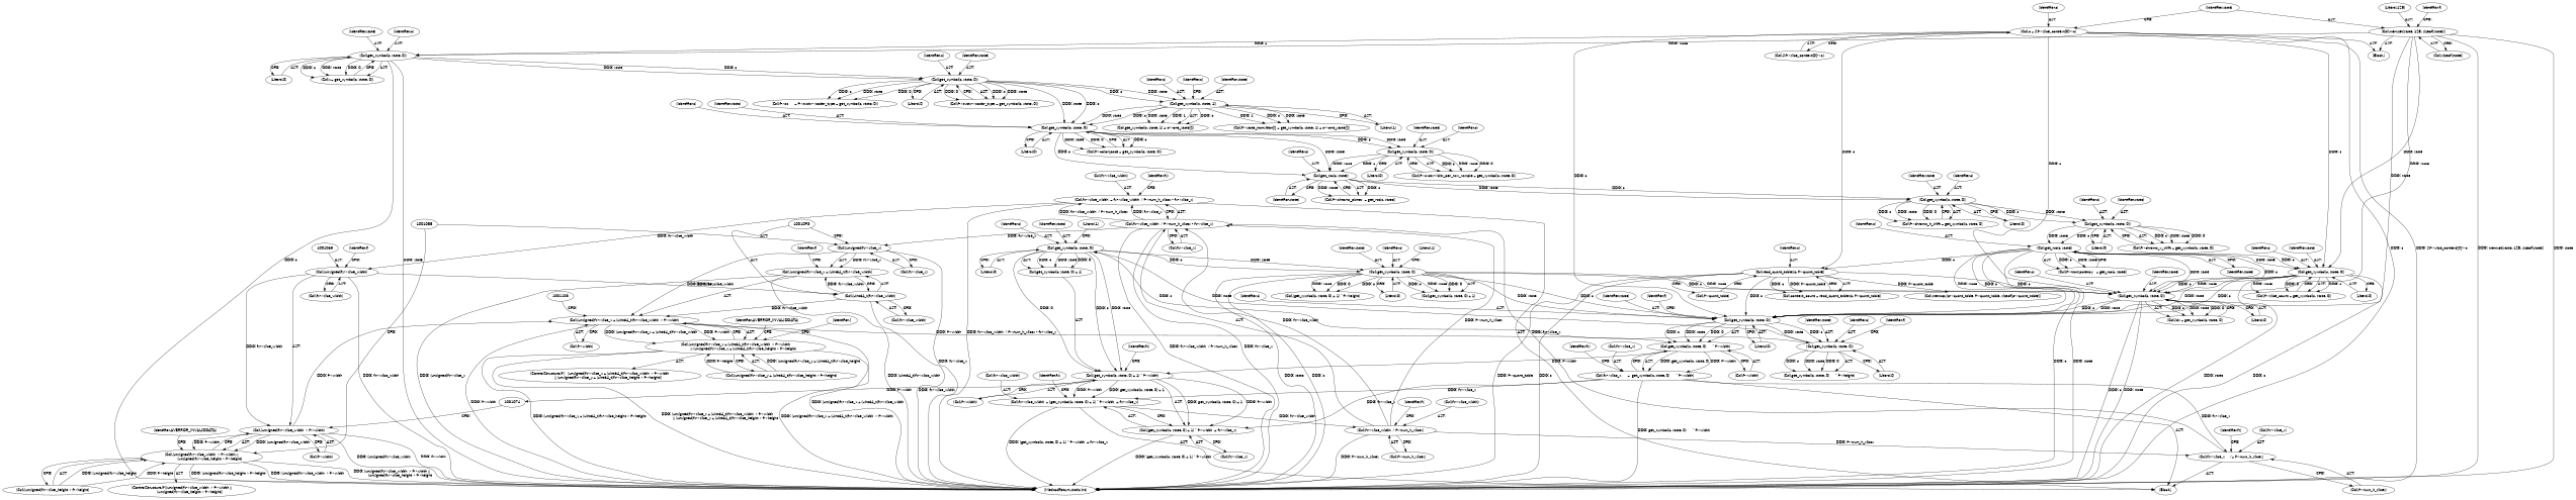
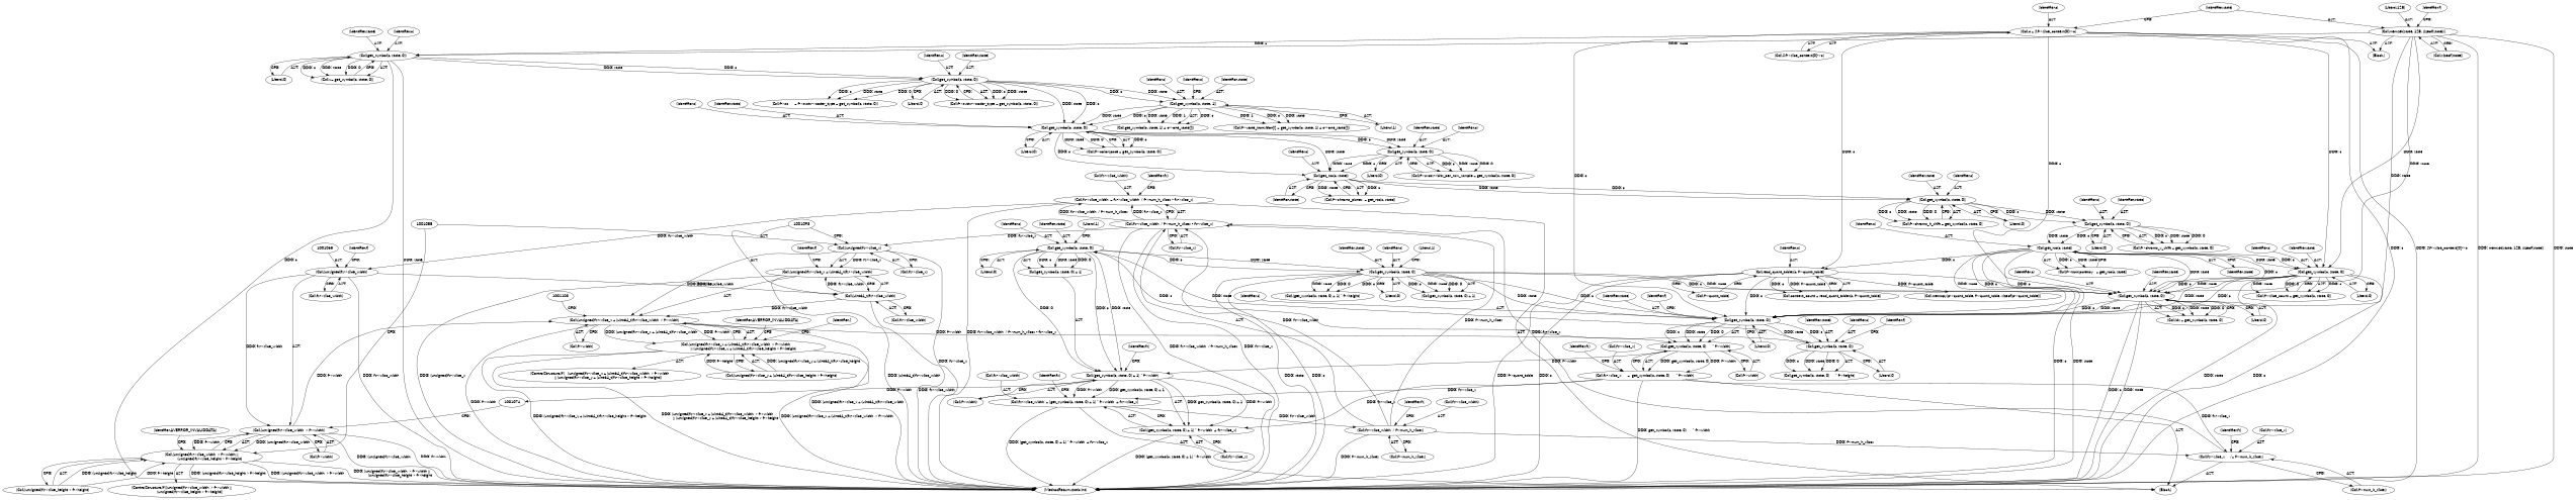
  digraph {
    fontname=Lato
    node [fontname=Lato]
    edge [fontname=Lato]
    n1 [label="(Call,fs->slice_width  = fs->slice_width  / f->num_h_slices - fs->slice_x)"]
    n2 [label="(Call,fs->slice_width  / f->num_h_slices - fs->slice_x)"]
    n3 [label="(Call,(unsigned)fs->slice_width)"]
    n4 [label="(MethodReturn,static int)"]
    n5 [label="(Block,)"]
    n6 [label="(Call,(unsigned)fs->slice_x)"]
    n7 [label="(Call,fs->slice_x)"]
    n8 [label="(Call,(unsigned)fs->slice_width  > f->width)"]
    n9 [label="(Call,(uint64_t)fs->slice_width)"]
    n10 [label="(Call,fs->slice_width)"]
    n11 [label="(Call,(unsigned)fs->slice_x + (uint64_t)fs->slice_width  > f->width)"]
    n12 [label="(Call,(unsigned)fs->slice_x + (uint64_t)fs->slice_width)"]
    n13 [label="(Call,fs->slice_x)"]
    n14 [label="(Call,fs->slice_width  / f->num_h_slices)"]
    n15 [label="(Call,fs->slice_x     /= f->num_h_slices)"]
    n16 [label="(Call,f->num_h_slices)"]
    n17 [label="(Call,f->num_h_slices)"]
    n18 [label="(Call,fs->slice_width  = (get_symbol(c, state, 0) + 1) * f->width  + fs->slice_x)"]
    n19 [label="(Call,(get_symbol(c, state, 0) + 1) * f->width  + fs->slice_x)"]
    n20 [label="(Call,fs->slice_x)"]
    n21 [label="(Call,(get_symbol(c, state, 0) + 1) * f->width)"]
    n22 [label="(Call,f->width)"]
    1001074
    n24 [label="(Call,(unsigned)fs->slice_width  > f->width ||\n                (unsigned)fs->slice_height > f->height)"]
    n25 [label="(Call,f->width)"]
    n26 [label="(Call,get_symbol(c, state, 0))"]
    n27 [label="(Call,get_symbol(c, state, 0))"]
    n28 [label="(Call,get_symbol(c, state, 0) + 1)"]
    n29 [label="(Literal,0)"]
    n30 [label="(Call,get_symbol(c, state, 0))"]
    n31 [label="(Call,get_symbol(c, state, 0))"]
    n32 [label="(Call,get_symbol(c, state, 0) + 1)"]
    n33 [label="(Call,(get_symbol(c, state, 0) + 1) * f->height)"]
    n34 [label="(Literal,0)"]
    n35 [label="(Call,get_symbol(c, state, 0))"]
    n36 [label="(Call,get_symbol(c, state, 0)      * f->height)"]
    n37 [label="(Literal,0)"]
    n38 [label="(Call,get_symbol(c, state, 0)      * f->width)"]
    n39 [label="(Literal,0)"]
    n40 [label="(Call,fs->slice_x      =  get_symbol(c, state, 0)      * f->width)"]
    n41 [label="(Call,f->width)"]
    n42 [label="(Call,idx = get_symbol(c, state, 0))"]
    n43 [label="(Literal,0)"]
    n44 [label="(Call,c = &f->slice_context[0]->c)"]
    n45 [label="(Call,get_symbol(c, state, 0))"]
    n46 [label="(Call,get_symbol(c, state, 0))"]
    n47 [label="(Call,read_quant_tables(c, f->quant_table))"]
    n48 [label="(Call,&f->slice_context[0]->c)"]
    n49 [label="(Block,)"]
    n50 [label="(Call,f->slice_count = get_symbol(c, state, 0))"]
    n51 [label="(Literal,0)"]
    n52 [label="(Call,get_symbol(c, state, 0))"]
    n53 [label="(Literal,0)"]
    n54 [label="(Call,v= get_symbol(c, state, 0))"]
    n55 [label="(Call,f->quant_table)"]
    n56 [label="(Call,context_count = read_quant_tables(c, f->quant_table))"]
    n57 [label="(Call,memcpy(p->quant_table, f->quant_table, sizeof(p->quant_table)))"]
    n58 [label="(Call,get_rac(c, state))"]
    n59 [label="(Call,f->transparency   = get_rac(c, state))"]
    n60 [label="(Identifier,state)"]
    n61 [label="(Call,get_symbol(c, state, 0))"]
    n62 [label="(Call,f->chroma_v_shift = get_symbol(c, state, 0))"]
    n63 [label="(Literal,0)"]
    n64 [label="(Call,get_symbol(c, state, 0))"]
    n65 [label="(Literal,0)"]
    n66 [label="(Call,f->chroma_h_shift = get_symbol(c, state, 0))"]
    n67 [label="(Call,get_rac(c, state))"]
    n68 [label="(Call,f->chroma_planes  = get_rac(c, state))"]
    n69 [label="(Identifier,state)"]
    n70 [label="(Call,get_symbol(c, state, 0))"]
    n71 [label="(Literal,0)"]
    n72 [label="(Call,f->avctx->bits_per_raw_sample = get_symbol(c, state, 0))"]
    n73 [label="(Call,get_symbol(c, state, 0))"]
    n74 [label="(Call,f->colorspace = get_symbol(c, state, 0))"]
    n75 [label="(Literal,0)"]
    n76 [label="(Call,get_symbol(c, state, 1))"]
    n77 [label="(Call,f->ac      = f->avctx->coder_type = get_symbol(c, state, 0))"]
    n78 [label="(Literal,0)"]
    n79 [label="(Call,f->avctx->coder_type = get_symbol(c, state, 0))"]
    n80 [label="(Call,f->state_transition[i] = get_symbol(c, state, 1) + c->one_state[i])"]
    n81 [label="(Literal,1)"]
    n82 [label="(Call,get_symbol(c, state, 1) + c->one_state[i])"]
    n83 [label="(Call,memset(state, 128, sizeof(state)))"]
    n84 [label="(Call,sizeof(state))"]
    n85 [label="(Call,(unsigned)fs->slice_x + (uint64_t)fs->slice_width  > f->width\n                || (unsigned)fs->slice_y + (uint64_t)fs->slice_height > f->height)"]
    n86 [label="(Call,f->width)"]
    n87 [label="(Call,(unsigned)fs->slice_y + (uint64_t)fs->slice_height > f->height)"]
    n88 [label="(ControlStructure,if (   (unsigned)fs->slice_x + (uint64_t)fs->slice_width  > f->width\n                || (unsigned)fs->slice_y + (uint64_t)fs->slice_height > f->height))"]
    n89 [label="(Call,fs->slice_width)"]
    n90 [label="(ControlStructure,if ((unsigned)fs->slice_width  > f->width ||\n                (unsigned)fs->slice_height > f->height))"]
    n91 [label="(Call,(unsigned)fs->slice_height > f->height)"]
    n92 [label="(Identifier,state)"]
    n93 [label="(Identifier,state)"]
    n94 [label="(Identifier,c)"]
    n95 [label="(Identifier,state)"]
    n96 [label="(Identifier,c)"]
    n97 [label="(Identifier,state)"]
    n98 [label="(Identifier,fs)"]
    n99 [label="(Call,fs->slice_width)"]
    n100 [label="(Identifier,c)"]
    n101 [label="(Identifier,state)"]
    n102 [label="(Identifier,c)"]
    n103 [label="(Identifier,c)"]
    n104 [label="(Identifier,AVERROR_INVALIDDATA)"]
    n105 [label="(Call,fs->slice_x)"]
    n106 [label="(Identifier,c)"]
    n107 [label="(Identifier,state)"]
    n108 [label="(Identifier,c)"]
    n109 [label="(Identifier,state)"]
    n110 [label="(Identifier,fs)"]
    n111 [label="(Identifier,AVERROR_INVALIDDATA)"]
    n112 [label="(Identifier,fs)"]
    n113 [label="(Literal,128)"]
    n114 [label="(Identifier,state)"]
    n115 [label="(Literal,1)"]
    n116 [label="(Call,fs->slice_x)"]
    n117 [label="(Identifier,state)"]
    n118 [label="(Identifier,f)"]
    n119 [label="(Call,fs->slice_width)"]
    n120 [label="(Call,fs->slice_width)"]
    n121 [label="(Identifier,fs)"]
    n122 [label="(Identifier,fs)"]
    n123 [label="(Identifier,c)"]
    n124 [label="(Identifier,c)"]
    n125 [label="(Identifier,state)"]
    n126 [label="(Identifier,f)"]
    n127 [label="(Identifier,c)"]
    n128 [label="(Identifier,c)"]
    n129 [label="(Identifier,c)"]
    n130 [label="(Identifier,f)"]
    n131 [label="(Identifier,state)"]
    n132 [label="(Identifier,c)"]
    n133 [label="(Identifier,f)"]
    n134 [label="(Literal,1)"]
    n135 [label="(Identifier,c)"]
    n136 [label="(Identifier,fs)"]
    n137 [label="(Identifier,c)"]
    n138 [label="(Identifier,c)"]
    n139 [label="(Identifier,f)"]
    n140 [label="(Identifier,state)"]
    n141 [label="(Identifier,state)"]
    n142 [label="(Identifier,state)"]
    n143 [label="(Identifier,c)"]
    n144 [label="(Identifier,c)"]
    n145 [label="(Identifier,i)"]
    1001103
    1001088
    1001093
    1001065
    n1 -> n2 [label="CFG: "]
    n1 -> n3 [label="DDG: fs->slice_width"]
    n1 -> n4 [label="DDG: fs->slice_width  / f->num_h_slices - fs->slice_x"]
    n1 -> n5 [label="AST: "]
    n2 -> n1 [label="AST: "]
    n2 -> n1 [label="DDG: fs->slice_width  / f->num_h_slices"]
    n2 -> n1 [label="DDG: fs->slice_x"]
    n2 -> n4 [label="DDG: fs->slice_width  / f->num_h_slices"]
    n2 -> n4 [label="DDG: fs->slice_x"]
    n2 -> n6 [label="DDG: fs->slice_x"]
    n2 -> n7 [label="CFG: "]
    n3 -> n4 [label="DDG: fs->slice_width"]
    n3 -> n8 [label="AST: "]
    n3 -> n8 [label="DDG: fs->slice_width"]
    n3 -> n9 [label="DDG: fs->slice_width"]
    n3 -> n10 [label="CFG: "]
    n6 -> n4 [label="DDG: fs->slice_x"]
    n6 -> n11 [label="DDG: fs->slice_x"]
    n6 -> n12 [label="AST: "]
    n6 -> n12 [label="DDG: fs->slice_x"]
    n6 -> n13 [label="CFG: "]
    n7 -> n2 [label="AST: "]
    n8 -> n4 [label="DDG: (unsigned)fs->slice_width"]
    n8 -> n4 [label="DDG: f->width"]
    n8 -> n11 [label="DDG: f->width"]
    n8 -> n24 [label="AST: "]
    n8 -> n24 [label="DDG: (unsigned)fs->slice_width"]
    n8 -> n24 [label="DDG: f->width"]
    n8 -> n25 [label="CFG: "]
    n9 -> n4 [label="DDG: fs->slice_width"]
    n9 -> n11 [label="DDG: fs->slice_width"]
    n9 -> n12 [label="AST: "]
    n9 -> n12 [label="DDG: fs->slice_width"]
    n9 -> n89 [label="CFG: "]
    n10 -> n3 [label="AST: "]
    n11 -> n4 [label="DDG: f->width"]
    n11 -> n4 [label="DDG: (unsigned)fs->slice_x + (uint64_t)fs->slice_width"]
    n11 -> n38 [label="DDG: f->width"]
    n11 -> n85 [label="AST: "]
    n11 -> n85 [label="DDG: (unsigned)fs->slice_x + (uint64_t)fs->slice_width"]
    n11 -> n85 [label="DDG: f->width"]
    n11 -> n86 [label="CFG: "]
    n12 -> n4 [label="DDG: (unsigned)fs->slice_x"]
    n12 -> n4 [label="DDG: (uint64_t)fs->slice_width"]
    n12 -> n9 [label="CFG: "]
    n12 -> n11 [label="AST: "]
    n13 -> n6 [label="AST: "]
    n14 -> n2 [label="AST: "]
    n14 -> n2 [label="DDG: fs->slice_width"]
    n14 -> n2 [label="DDG: f->num_h_slices"]
    n14 -> n4 [label="DDG: f->num_h_slices"]
    n14 -> n15 [label="DDG: f->num_h_slices"]
    n14 -> n16 [label="CFG: "]
    n15 -> n2 [label="DDG: fs->slice_x"]
    n15 -> n5 [label="AST: "]
    n15 -> n17 [label="CFG: "]
    n16 -> n14 [label="AST: "]
    n17 -> n15 [label="AST: "]
    n18 -> n4 [label="DDG: (get_symbol(c, state, 0) + 1) * f->width  + fs->slice_x"]
    n18 -> n5 [label="AST: "]
    n18 -> n14 [label="DDG: fs->slice_width"]
    n18 -> n19 [label="CFG: "]
    n19 -> n4 [label="DDG: (get_symbol(c, state, 0) + 1) * f->width"]
    n19 -> n18 [label="AST: "]
    n19 -> n20 [label="CFG: "]
    n20 -> n19 [label="AST: "]
    n21 -> n18 [label="DDG: get_symbol(c, state, 0) + 1"]
    n21 -> n18 [label="DDG: f->width"]
    n21 -> n19 [label="AST: "]
    n21 -> n19 [label="DDG: get_symbol(c, state, 0) + 1"]
    n21 -> n19 [label="DDG: f->width"]
    n21 -> n22 [label="CFG: "]
    n21 -> 1001074 [label="DDG: f->width"]
    n22 -> n21 [label="AST: "]
    1001074 -> n8 [label="CFG: "]
    n24 -> n4 [label="DDG: (unsigned)fs->slice_width  > f->width ||\n                (unsigned)fs->slice_height > f->height"]
    n24 -> n4 [label="DDG: (unsigned)fs->slice_height > f->height"]
    n24 -> n4 [label="DDG: (unsigned)fs->slice_width  > f->width"]
    n24 -> n8 [label="CFG: "]
    n24 -> n90 [label="AST: "]
    n24 -> n91 [label="CFG: "]
    n25 -> n8 [label="AST: "]
    n26 -> n21 [label="DDG: c"]
    n26 -> n21 [label="DDG: state"]
    n26 -> n21 [label="DDG: 0"]
    n26 -> n27 [label="DDG: c"]
    n26 -> n27 [label="DDG: state"]
    n26 -> n28 [label="AST: "]
    n26 -> n28 [label="DDG: c"]
    n26 -> n28 [label="DDG: state"]
    n26 -> n28 [label="DDG: 0"]
    n26 -> n29 [label="CFG: "]
    n27 -> n4 [label="DDG: state"]
    n27 -> n4 [label="DDG: c"]
    n27 -> n30 [label="DDG: c"]
    n27 -> n30 [label="DDG: state"]
    n27 -> n31 [label="DDG: c"]
    n27 -> n31 [label="DDG: state"]
    n27 -> n32 [label="AST: "]
    n27 -> n32 [label="DDG: c"]
    n27 -> n32 [label="DDG: state"]
    n27 -> n32 [label="DDG: 0"]
    n27 -> n33 [label="DDG: c"]
    n27 -> n33 [label="DDG: state"]
    n27 -> n33 [label="DDG: 0"]
    n27 -> n34 [label="CFG: "]
    n28 -> n21 [label="AST: "]
    n29 -> n26 [label="AST: "]
    n30 -> n35 [label="DDG: c"]
    n30 -> n35 [label="DDG: state"]
    n30 -> n38 [label="AST: "]
    n30 -> n38 [label="DDG: c"]
    n30 -> n38 [label="DDG: state"]
    n30 -> n38 [label="DDG: 0"]
    n30 -> n39 [label="CFG: "]
    n31 -> n4 [label="DDG: c"]
    n31 -> n4 [label="DDG: state"]
    n31 -> n30 [label="DDG: c"]
    n31 -> n30 [label="DDG: state"]
    n31 -> n42 [label="AST: "]
    n31 -> n42 [label="DDG: c"]
    n31 -> n42 [label="DDG: state"]
    n31 -> n42 [label="DDG: 0"]
    n31 -> n43 [label="CFG: "]
    n34 -> n27 [label="AST: "]
    n35 -> n26 [label="DDG: c"]
    n35 -> n26 [label="DDG: state"]
    n35 -> n36 [label="AST: "]
    n35 -> n36 [label="DDG: c"]
    n35 -> n36 [label="DDG: state"]
    n35 -> n36 [label="DDG: 0"]
    n35 -> n37 [label="CFG: "]
    n37 -> n35 [label="AST: "]
    n38 -> n21 [label="DDG: f->width"]
    n38 -> n40 [label="AST: "]
    n38 -> n40 [label="DDG: get_symbol(c, state, 0)"]
    n38 -> n40 [label="DDG: f->width"]
    n38 -> n41 [label="CFG: "]
    n39 -> n30 [label="AST: "]
    n40 -> n4 [label="DDG: get_symbol(c, state, 0)      * f->width"]
    n40 -> n5 [label="AST: "]
    n40 -> n15 [label="DDG: fs->slice_x"]
    n40 -> n18 [label="DDG: fs->slice_x"]
    n40 -> n19 [label="DDG: fs->slice_x"]
    n40 -> n38 [label="CFG: "]
    n41 -> n38 [label="AST: "]
    n42 -> n31 [label="CFG: "]
    n43 -> n31 [label="AST: "]
    n44 -> n4 [label="DDG: c"]
    n44 -> n4 [label="DDG: &f->slice_context[0]->c"]
    n44 -> n30 [label="DDG: c"]
    n44 -> n31 [label="DDG: c"]
    n44 -> n45 [label="DDG: c"]
    n44 -> n46 [label="DDG: c"]
    n44 -> n47 [label="DDG: c"]
-   n44 -> n48 [label="CFG: "]
+   n44 -> n48 [label="AST: "]
    n44 -> n49 [label="AST: "]
    n45 -> n4 [label="DDG: state"]
    n45 -> n4 [label="DDG: c"]
    n45 -> n30 [label="DDG: c"]
    n45 -> n30 [label="DDG: state"]
    n45 -> n31 [label="DDG: c"]
    n45 -> n31 [label="DDG: state"]
    n45 -> n50 [label="AST: "]
    n45 -> n50 [label="DDG: c"]
    n45 -> n50 [label="DDG: state"]
    n45 -> n50 [label="DDG: 0"]
    n45 -> n51 [label="CFG: "]
    n46 -> n4 [label="DDG: c"]
    n46 -> n4 [label="DDG: state"]
    n46 -> n52 [label="DDG: c"]
    n46 -> n52 [label="DDG: state"]
    n46 -> n53 [label="CFG: "]
    n46 -> n54 [label="AST: "]
    n46 -> n54 [label="DDG: c"]
    n46 -> n54 [label="DDG: state"]
    n46 -> n54 [label="DDG: 0"]
    n47 -> n4 [label="DDG: c"]
    n47 -> n4 [label="DDG: f->quant_table"]
    n47 -> n30 [label="DDG: c"]
    n47 -> n31 [label="DDG: c"]
    n47 -> n55 [label="CFG: "]
    n47 -> n56 [label="AST: "]
    n47 -> n56 [label="DDG: c"]
    n47 -> n56 [label="DDG: f->quant_table"]
    n47 -> n57 [label="DDG: f->quant_table"]
    n48 -> n44 [label="AST: "]
    n50 -> n45 [label="CFG: "]
    n51 -> n45 [label="AST: "]
    n52 -> n73 [label="DDG: c"]
    n52 -> n73 [label="DDG: state"]
    n52 -> n76 [label="DDG: c"]
    n52 -> n76 [label="DDG: state"]
    n52 -> n77 [label="DDG: c"]
    n52 -> n77 [label="DDG: state"]
    n52 -> n77 [label="DDG: 0"]
    n52 -> n78 [label="CFG: "]
    n52 -> n79 [label="AST: "]
    n52 -> n79 [label="DDG: c"]
    n52 -> n79 [label="DDG: state"]
    n52 -> n79 [label="DDG: 0"]
    n53 -> n46 [label="AST: "]
    n54 -> n46 [label="CFG: "]
    n55 -> n47 [label="CFG: "]
    n56 -> n47 [label="CFG: "]
    n58 -> n4 [label="DDG: c"]
    n58 -> n4 [label="DDG: state"]
    n58 -> n30 [label="DDG: c"]
    n58 -> n30 [label="DDG: state"]
    n58 -> n31 [label="DDG: c"]
    n58 -> n31 [label="DDG: state"]
    n58 -> n45 [label="DDG: c"]
    n58 -> n45 [label="DDG: state"]
    n58 -> n47 [label="DDG: c"]
    n58 -> n59 [label="AST: "]
    n58 -> n59 [label="DDG: c"]
    n58 -> n59 [label="DDG: state"]
    n58 -> n60 [label="CFG: "]
    n59 -> n58 [label="CFG: "]
    n60 -> n58 [label="AST: "]
    n61 -> n58 [label="DDG: c"]
    n61 -> n58 [label="DDG: state"]
    n61 -> n62 [label="AST: "]
    n61 -> n62 [label="DDG: c"]
    n61 -> n62 [label="DDG: state"]
    n61 -> n62 [label="DDG: 0"]
    n61 -> n63 [label="CFG: "]
    n62 -> n61 [label="CFG: "]
    n63 -> n61 [label="AST: "]
    n64 -> n61 [label="DDG: c"]
    n64 -> n61 [label="DDG: state"]
    n64 -> n65 [label="CFG: "]
    n64 -> n66 [label="AST: "]
    n64 -> n66 [label="DDG: c"]
    n64 -> n66 [label="DDG: state"]
    n64 -> n66 [label="DDG: 0"]
    n65 -> n64 [label="AST: "]
    n66 -> n64 [label="CFG: "]
    n67 -> n64 [label="DDG: c"]
    n67 -> n64 [label="DDG: state"]
    n67 -> n68 [label="AST: "]
    n67 -> n68 [label="DDG: c"]
    n67 -> n68 [label="DDG: state"]
    n67 -> n69 [label="CFG: "]
    n68 -> n67 [label="CFG: "]
    n69 -> n67 [label="AST: "]
    n70 -> n67 [label="DDG: c"]
    n70 -> n67 [label="DDG: state"]
    n70 -> n71 [label="CFG: "]
    n70 -> n72 [label="AST: "]
    n70 -> n72 [label="DDG: c"]
    n70 -> n72 [label="DDG: state"]
    n70 -> n72 [label="DDG: 0"]
    n71 -> n70 [label="AST: "]
    n72 -> n70 [label="CFG: "]
    n73 -> n67 [label="DDG: c"]
    n73 -> n67 [label="DDG: state"]
    n73 -> n70 [label="DDG: c"]
    n73 -> n70 [label="DDG: state"]
    n73 -> n74 [label="AST: "]
    n73 -> n74 [label="DDG: c"]
    n73 -> n74 [label="DDG: state"]
    n73 -> n74 [label="DDG: 0"]
    n73 -> n75 [label="CFG: "]
    n74 -> n73 [label="CFG: "]
    n75 -> n73 [label="AST: "]
    n76 -> n73 [label="DDG: c"]
    n76 -> n73 [label="DDG: state"]
    n76 -> n80 [label="DDG: c"]
    n76 -> n80 [label="DDG: state"]
    n76 -> n80 [label="DDG: 1"]
    n76 -> n81 [label="CFG: "]
    n76 -> n82 [label="AST: "]
    n76 -> n82 [label="DDG: c"]
    n76 -> n82 [label="DDG: state"]
    n76 -> n82 [label="DDG: 1"]
    n78 -> n52 [label="AST: "]
    n79 -> n52 [label="CFG: "]
    n81 -> n76 [label="AST: "]
    n83 -> n4 [label="DDG: memset(state, 128, sizeof(state))"]
    n83 -> n4 [label="DDG: state"]
    n83 -> n30 [label="DDG: state"]
    n83 -> n31 [label="DDG: state"]
    n83 -> n45 [label="DDG: state"]
    n83 -> n46 [label="DDG: state"]
    n83 -> n49 [label="AST: "]
    n83 -> n84 [label="CFG: "]
    n84 -> n83 [label="AST: "]
    n85 -> n4 [label="DDG: (unsigned)fs->slice_x + (uint64_t)fs->slice_width  > f->width"]
    n85 -> n4 [label="DDG: (unsigned)fs->slice_y + (uint64_t)fs->slice_height > f->height"]
    n85 -> n4 [label="DDG: (unsigned)fs->slice_x + (uint64_t)fs->slice_width  > f->width\n                || (unsigned)fs->slice_y + (uint64_t)fs->slice_height > f->height"]
    n85 -> n11 [label="CFG: "]
    n85 -> n87 [label="CFG: "]
    n85 -> n88 [label="AST: "]
    n86 -> n11 [label="AST: "]
    n87 -> n85 [label="AST: "]
    n87 -> n85 [label="DDG: (unsigned)fs->slice_y + (uint64_t)fs->slice_height"]
    n87 -> n85 [label="DDG: f->height"]
    n89 -> n9 [label="AST: "]
    n91 -> n24 [label="AST: "]
    n91 -> n24 [label="DDG: (unsigned)fs->slice_height"]
    n91 -> n24 [label="DDG: f->height"]
    n92 -> n26 [label="AST: "]
    n93 -> n27 [label="AST: "]
    n94 -> n64 [label="AST: "]
    n95 -> n70 [label="AST: "]
    n96 -> n44 [label="AST: "]
    n97 -> n76 [label="AST: "]
    n98 -> n40 [label="CFG: "]
    n99 -> n14 [label="AST: "]
    n100 -> n30 [label="AST: "]
    n101 -> n30 [label="AST: "]
    n102 -> n76 [label="AST: "]
    n103 -> n73 [label="AST: "]
    n104 -> n85 [label="CFG: "]
    n105 -> n40 [label="AST: "]
    n106 -> n70 [label="AST: "]
    n107 -> n31 [label="AST: "]
    n108 -> n58 [label="AST: "]
    n109 -> n44 [label="CFG: "]
    n109 -> n83 [label="AST: "]
    n110 -> n21 [label="CFG: "]
    n111 -> n24 [label="CFG: "]
    n112 -> n15 [label="CFG: "]
    n113 -> n83 [label="AST: "]
    n114 -> n52 [label="AST: "]
    n115 -> n26 [label="CFG: "]
    n116 -> n15 [label="AST: "]
    n117 -> n64 [label="AST: "]
    n118 -> n83 [label="CFG: "]
    n119 -> n18 [label="AST: "]
    n120 -> n1 [label="AST: "]
    n121 -> n1 [label="CFG: "]
    n122 -> n18 [label="CFG: "]
    n123 -> n45 [label="AST: "]
    n124 -> n52 [label="AST: "]
    n125 -> n46 [label="AST: "]
    n126 -> n3 [label="CFG: "]
    n127 -> n46 [label="AST: "]
    n128 -> n27 [label="AST: "]
    n129 -> n61 [label="AST: "]
    n130 -> n12 [label="CFG: "]
    n131 -> n73 [label="AST: "]
    n132 -> n31 [label="AST: "]
    n133 -> n30 [label="CFG: "]
    n134 -> n27 [label="CFG: "]
    n135 -> n47 [label="AST: "]
    n136 -> n14 [label="CFG: "]
    n137 -> n35 [label="AST: "]
    n138 -> n76 [label="CFG: "]
    n139 -> n35 [label="CFG: "]
    n140 -> n35 [label="AST: "]
    n141 -> n61 [label="AST: "]
    n142 -> n45 [label="AST: "]
    n143 -> n67 [label="AST: "]
    n144 -> n26 [label="AST: "]
    n145 -> n85 [label="CFG: "]
    1001103 -> n11 [label="CFG: "]
    1001088 -> n6 [label="AST: "]
    1001088 -> n24 [label="CFG: "]
    1001093 -> n6 [label="CFG: "]
    1001093 -> n9 [label="AST: "]
    1001065 -> n3 [label="AST: "]
  }
